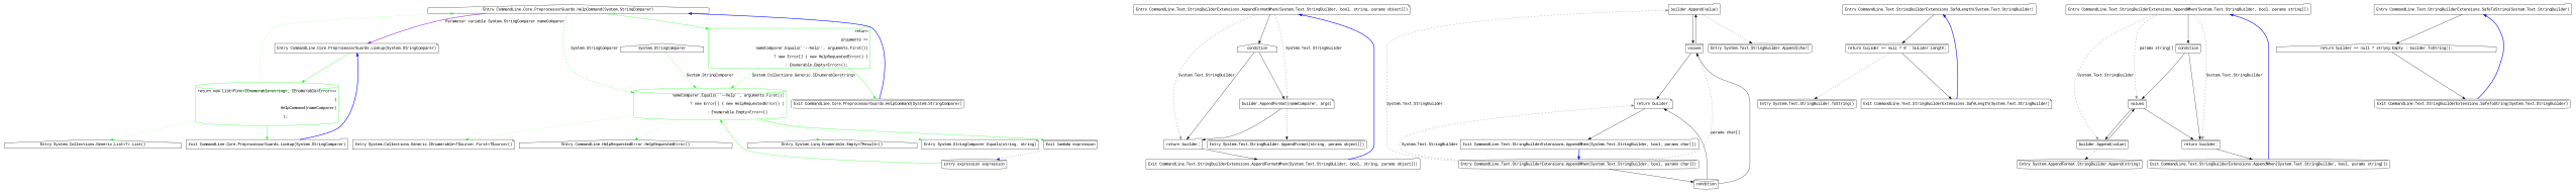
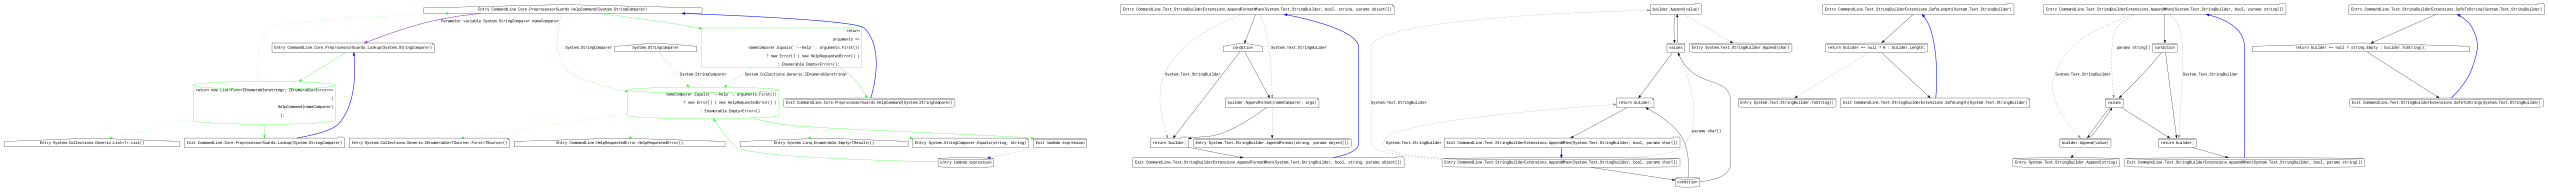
  digraph {
    fontname="Roboto Mono"
    node [cluster="CommandLine.Text.StringBuilderExtensions.AppendWhen(System.Text.StringBuilder, bool, params char[])" file="ReflectionExtensions.cs" fontname="Roboto Mono" shape=cylinder span="0-0"]
    edge [fontname="Roboto Mono" style=solid]
    n1 [cluster="System.Linq.Enumerable.Empty<TResult>()" file="PreprocessorGuards.cs" label="Entry System.Linq.Enumerable.Empty<TResult>()" shape=house]
    n2 [cluster="CommandLine.Core.PreprocessorGuards.Lookup(System.StringComparer)" file="PreprocessorGuards.cs" label="Entry CommandLine.Core.PreprocessorGuards.Lookup(System.StringComparer)" shape=note span="13-13"]
    n3 [cluster="CommandLine.Core.PreprocessorGuards.Lookup(System.StringComparer)" color=green community=0 file="PreprocessorGuards.cs" label="return new List<Func<IEnumerable<string>, IEnumerable<Error>>>\r\n                {\r\n                    HelpCommand(nameComparer)\r\n                };" span="15-18"]
    n4 [cluster="CommandLine.Core.PreprocessorGuards.Lookup(System.StringComparer)" file="PreprocessorGuards.cs" label="Exit CommandLine.Core.PreprocessorGuards.Lookup(System.StringComparer)" shape=folder span="13-13"]
    n5 [cluster="CommandLine.Core.PreprocessorGuards.HelpCommand(System.StringComparer)" file="PreprocessorGuards.cs" label="Entry CommandLine.Core.PreprocessorGuards.HelpCommand(System.StringComparer)" shape=house span="21-21"]
    n6 [cluster="System.Collections.Generic.List<T>.List()" file="PreprocessorGuards.cs" label="Entry System.Collections.Generic.List<T>.List()" shape=house]
    n7 [cluster="lambda expression" color=green community=0 file="PreprocessorGuards.cs" label="nameComparer.Equals(''--help'', arguments.First())\r\n                        ? new Error[] { new HelpRequestedError() }\r\n                        : Enumerable.Empty<Error>()" span="25-27"]
    n8 [cluster="CommandLine.Core.PreprocessorGuards.HelpCommand(System.StringComparer)" color=green community=0 file="PreprocessorGuards.cs" label="return\r\n                arguments =>\r\n                    nameComparer.Equals(''--help'', arguments.First())\r\n                        ? new Error[] { new HelpRequestedError() }\r\n                        : Enumerable.Empty<Error>();" shape=folder span="23-27"]
    n9 [cluster="System.StringComparer.Equals(string, string)" file="PreprocessorGuards.cs" label="Entry System.StringComparer.Equals(string, string)" shape=note]
-   n10 [cluster="lambda expression" file="PreprocessorGuards.cs" label="Entry expression expression" span="24-27"]
+   n10 [cluster="lambda expression" file="PreprocessorGuards.cs" label="Entry lambda expression" span="24-27"]
    n11 [cluster="lambda expression" file="PreprocessorGuards.cs" label="Exit lambda expression" span="24-27"]
    n12 [cluster="System.Collections.Generic.IEnumerable<TSource>.First<TSource>()" file="PreprocessorGuards.cs" label="Entry System.Collections.Generic.IEnumerable<TSource>.First<TSource>()" shape=note]
    n13 [cluster="CommandLine.HelpRequestedError.HelpRequestedError()" file="PreprocessorGuards.cs" label="Entry CommandLine.HelpRequestedError.HelpRequestedError()" shape=house span="353-353"]
    n14 [cluster="CommandLine.Core.PreprocessorGuards.HelpCommand(System.StringComparer)" file="PreprocessorGuards.cs" label="Exit CommandLine.Core.PreprocessorGuards.HelpCommand(System.StringComparer)" span="21-21"]
    n15 [file="PreprocessorGuards.cs" label="System.StringComparer" shape=house cluster="" span=""]
    n16 [cluster="CommandLine.Text.StringBuilderExtensions.AppendFormatWhen(System.Text.StringBuilder, bool, string, params object[])" label="Entry CommandLine.Text.StringBuilderExtensions.AppendFormatWhen(System.Text.StringBuilder, bool, string, params object[])" shape=note span="33-33"]
    n17 [cluster="CommandLine.Text.StringBuilderExtensions.AppendFormatWhen(System.Text.StringBuilder, bool, string, params object[])" label=condition shape=house span="35-35"]
    n18 [cluster="CommandLine.Text.StringBuilderExtensions.AppendFormatWhen(System.Text.StringBuilder, bool, string, params object[])" label="builder.AppendFormat(nameComparer, args)" shape=note span="37-37"]
    n19 [cluster="CommandLine.Text.StringBuilderExtensions.AppendFormatWhen(System.Text.StringBuilder, bool, string, params object[])" label="return builder;" shape=folder span="39-39"]
    n20 [cluster="System.Text.StringBuilder.AppendFormat(string, params object[])" label="Entry System.Text.StringBuilder.AppendFormat(string, params object[])"]
    n21 [cluster="CommandLine.Text.StringBuilderExtensions.AppendFormatWhen(System.Text.StringBuilder, bool, string, params object[])" label="Exit CommandLine.Text.StringBuilderExtensions.AppendFormatWhen(System.Text.StringBuilder, bool, string, params object[])" shape=folder span="33-33"]
    n22 [cluster="System.Text.StringBuilder.Append(char)" label="Entry System.Text.StringBuilder.Append(char)"]
    n23 [cluster="CommandLine.Text.StringBuilderExtensions.SafeLength(System.Text.StringBuilder)" label="Entry CommandLine.Text.StringBuilderExtensions.SafeLength(System.Text.StringBuilder)" shape=folder span="47-47"]
    n24 [cluster="CommandLine.Text.StringBuilderExtensions.SafeLength(System.Text.StringBuilder)" label="return builder == null ? 0 : builder.Length;" span="49-49"]
    n25 [cluster="CommandLine.Text.StringBuilderExtensions.SafeLength(System.Text.StringBuilder)" label="Exit CommandLine.Text.StringBuilderExtensions.SafeLength(System.Text.StringBuilder)" shape=note span="47-47"]
    n26 [cluster="System.Text.StringBuilder.ToString()" label="Entry System.Text.StringBuilder.ToString()"]
    n27 [label="Entry CommandLine.Text.StringBuilderExtensions.AppendWhen(System.Text.StringBuilder, bool, params char[])" span="21-21"]
    n28 [label=condition span="23-23"]
    n29 [label=values span="25-25"]
    n30 [label="builder.Append(value)" shape=folder span="27-27"]
    n31 [label="return builder;" shape=note span="30-30"]
    n32 [label="Exit CommandLine.Text.StringBuilderExtensions.AppendWhen(System.Text.StringBuilder, bool, params char[])" shape=folder span="21-21"]
    n33 [cluster="CommandLine.Text.StringBuilderExtensions.AppendWhen(System.Text.StringBuilder, bool, params string[])" label="Entry CommandLine.Text.StringBuilderExtensions.AppendWhen(System.Text.StringBuilder, bool, params string[])" shape=folder span="9-9"]
    n34 [cluster="CommandLine.Text.StringBuilderExtensions.AppendWhen(System.Text.StringBuilder, bool, params string[])" label=condition span="11-11"]
    n35 [cluster="CommandLine.Text.StringBuilderExtensions.AppendWhen(System.Text.StringBuilder, bool, params string[])" label=values span="13-13"]
    n36 [cluster="CommandLine.Text.StringBuilderExtensions.AppendWhen(System.Text.StringBuilder, bool, params string[])" label="builder.Append(value)" span="15-15"]
    n37 [cluster="CommandLine.Text.StringBuilderExtensions.AppendWhen(System.Text.StringBuilder, bool, params string[])" label="return builder;" span="18-18"]
-   n38 [cluster="System.Text.StringBuilder.Append(string)" label="Entry System.AppendFormat.StringBuilder.Append(string)"]
+   n38 [cluster="System.Text.StringBuilder.Append(string)" label="Entry System.Text.StringBuilder.Append(string)"]
    n39 [cluster="CommandLine.Text.StringBuilderExtensions.AppendWhen(System.Text.StringBuilder, bool, params string[])" label="Exit CommandLine.Text.StringBuilderExtensions.AppendWhen(System.Text.StringBuilder, bool, params string[])" span="9-9"]
    n40 [cluster="CommandLine.Text.StringBuilderExtensions.SafeToString(System.Text.StringBuilder)" label="Entry CommandLine.Text.StringBuilderExtensions.SafeToString(System.Text.StringBuilder)" shape=folder span="42-42"]
    n41 [cluster="CommandLine.Text.StringBuilderExtensions.SafeToString(System.Text.StringBuilder)" label="return builder == null ? string.Empty : builder.ToString();" shape=house span="44-44"]
    n42 [cluster="CommandLine.Text.StringBuilderExtensions.SafeToString(System.Text.StringBuilder)" label="Exit CommandLine.Text.StringBuilderExtensions.SafeToString(System.Text.StringBuilder)" span="42-42"]
    n2 -> n3 [color=green]
    n3 -> n4 [color=green]
    n3 -> n5 [color=green style=dotted]
    n3 -> n6 [color=green style=dotted]
    n4 -> n2 [color=blue style=bold]
    n5 -> n2 [color=darkorchid label="Parameter variable System.StringComparer nameComparer" style=bold]
    n5 -> n7 [color=green label="System.StringComparer" style=dashed]
    n5 -> n8 [color=green]
    n7 -> n1 [color=green style=dotted]
    n7 -> n9 [color=green style=dotted]
    n7 -> n11 [color=green]
    n7 -> n12 [color=green style=dotted]
    n7 -> n13 [color=green style=dotted]
    n8 -> n7 [color=green label="System.Collections.Generic.IEnumerable<string>" style=dashed]
    n8 -> n14 [color=green]
    n10 -> n7 [color=green]
    n11 -> n10 [color=blue style=dotted]
    n14 -> n5 [color=blue style=bold]
    n15 -> n7 [color=green label="System.StringComparer" style=dashed]
    n16 -> n17
    n16 -> n18 [color=darkseagreen4 label="System.Text.StringBuilder" style=dashed]
    n16 -> n19 [color=darkseagreen4 label="System.Text.StringBuilder" style=dashed]
    n17 -> n18
    n17 -> n19
    n18 -> n19
    n18 -> n20 [style=dotted]
    n19 -> n21
    n21 -> n16 [color=blue style=bold]
    n23 -> n24
    n24 -> n25
    n24 -> n26 [style=dotted]
    n25 -> n23 [color=blue style=bold]
    n27 -> n28
    n27 -> n29 [color=darkseagreen4 label="params char[]" style=dashed]
    n27 -> n30 [color=darkseagreen4 label="System.Text.StringBuilder" style=dashed]
    n27 -> n31 [color=darkseagreen4 label="System.Text.StringBuilder" style=dashed]
    n28 -> n29
    n28 -> n31
    n29 -> n30
    n29 -> n31
    n30 -> n22 [style=dotted]
    n30 -> n29
    n31 -> n32
    n32 -> n27 [color=blue style=bold]
    n33 -> n34
    n33 -> n35 [color=darkseagreen4 label="params string[]" style=dashed]
    n33 -> n36 [color=darkseagreen4 label="System.Text.StringBuilder" style=dashed]
    n33 -> n37 [color=darkseagreen4 label="System.Text.StringBuilder" style=dashed]
    n34 -> n35
    n34 -> n37
    n35 -> n36
    n35 -> n37
    n36 -> n35
    n36 -> n38 [style=dotted]
    n37 -> n39
    n39 -> n33 [color=blue style=bold]
    n40 -> n41
    n41 -> n42
    n42 -> n40 [color=blue style=bold]
  }
